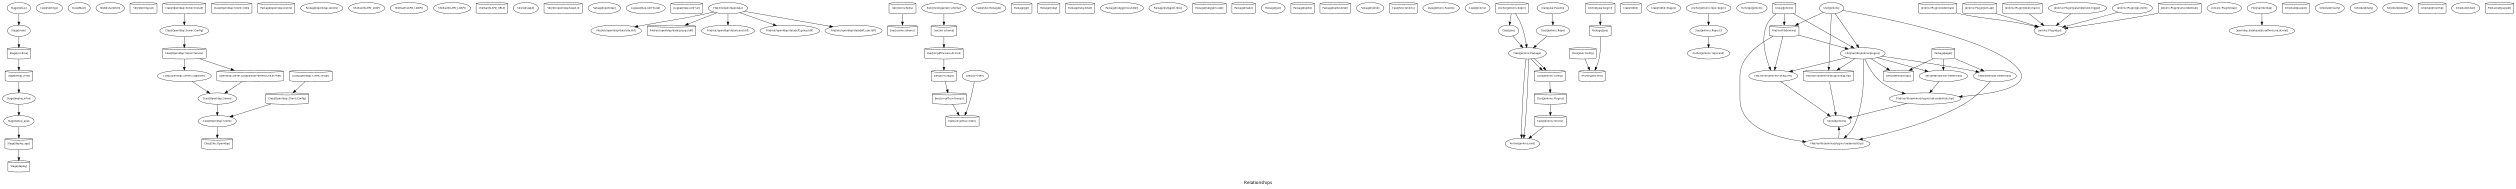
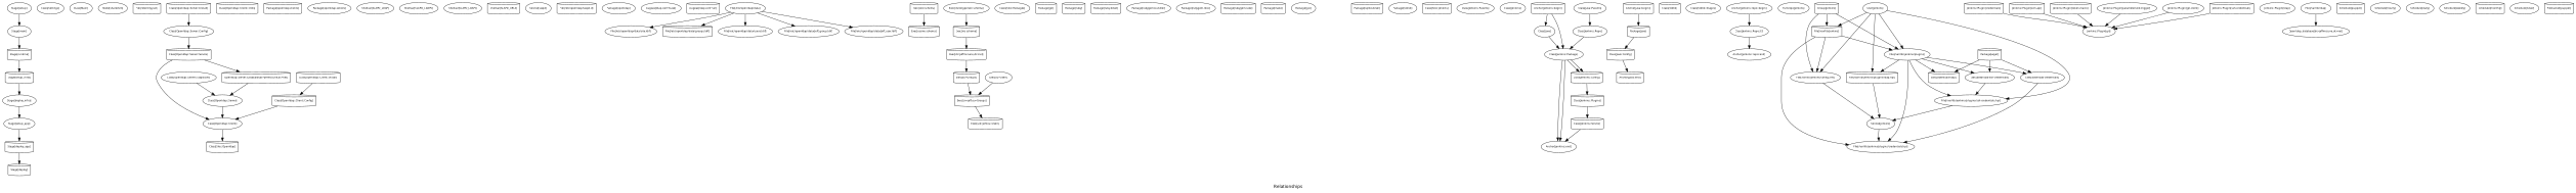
  digraph {
    fontname="Noto Sans"
    label=Relationships
    node [fontname="Noto Sans" fontsize=8 shape=ellipse]
    edge [fontname="Noto Sans" fontsize=8]
    n1 [label="Stage[main]"]
    n2 [label="Stage[runtime]" shape=cylinder]
    n3 [label="Stage[setup_infra]" shape=cylinder]
    n4 [label="Class[Settings]"]
    n5 [label="Class[Main]"]
    n6 [label="Node[sharedvm]"]
    n7 [label="File[/identity.json]" shape=cylinder]
    n8 [label="Class[Openldap::Server]"]
    n9 [label="Class[Openldap::Client]"]
    n10 [label="Class[Site::Openldap]" shape=cylinder]
    n11 [label="Class[Openldap::Server::Install]" shape=cylinder]
    n12 [label="Class[Openldap::Server::Config]"]
    n13 [label="Class[Openldap::Server::Service]" shape=cylinder]
    n14 [label="Class[Openldap::Client::Utils]" shape=cylinder]
    n15 [label="Package[openldap-clients]" shape=cylinder]
    n16 [label="Package[openldap-servers]"]
    n17 [label="Class[Openldap::Server::Slapdconf]"]
    n18 [label="Openldap::Server::Database[dc=jeffmccune,dc=net]" shape=cylinder]
    n19 [label="Shellvar[SLAPD_LDAP]"]
    n20 [label="Shellvar[SLAPD_LDAPS]"]
    n21 [label="Shellvar[SLAPD_LDAPI]"]
    n22 [label="Shellvar[SLAPD_URLS]" shape=cylinder]
    n23 [label="Service[slapd]"]
    n24 [label="File[/etc/openldap/slapd.d]" shape=cylinder]
    n25 [label="Class[Openldap::Client::Install]" shape=cylinder]
    n26 [label="Class[Openldap::Client::Config]" shape=cylinder]
    n27 [label="Package[openldap]"]
    n28 [label="Augeas[ldap.conf+base]"]
    n29 [label="Augeas[ldap.conf+uri]" shape=cylinder]
    n30 [label="File[/etc/openldap/data]"]
    n31 [label="File[/etc/openldap/data/site.ldif]"]
    n32 [label="File[/etc/openldap/data/groups.ldif]" shape=cylinder]
    n33 [label="File[/etc/openldap/data/users.ldif]"]
    n34 [label="File[/etc/openldap/data/jeff_group.ldif]"]
    n35 [label="File[/etc/openldap/data/jeff_user.ldif]"]
    n36 [label="Exec[core schema]" shape=cylinder]
    n37 [label="Exec[cosine schema]" shape=cylinder]
    n38 [label="Exec[inetorgperson schema]"]
    n39 [label="Exec[nis schema]" shape=cylinder]
    n40 [label="Exec[dc=jeffmccune,dc=net]" shape=cylinder]
    n41 [label="Exec[ou=Groups]" shape=cylinder]
    n42 [label="Exec[cn=jeff,ou=Groups]" shape=cylinder]
    n43 [label="Exec[ou=Users]"]
    n44 [label="Exec[uid=jeff,ou=Users]" shape=cylinder]
    n45 [label="Class[Site::Packages]"]
    n46 [label="Package[git]" shape=cylinder]
    n47 [label="Package[ruby]" shape=cylinder]
    n48 [label="Package[ruby-devel]" shape=cylinder]
    n49 [label="Package[rubygem-bundler]"]
    n50 [label="Package[rubygem-rdoc]"]
    n51 [label="Package[rubygem-rake]" shape=cylinder]
    n52 [label="Package[make]" shape=cylinder]
    n53 [label="Package[gcc]"]
-   n54 [label="Package[sqlite]" shape=cylinder]
    n55 [label="Package[sqlite-devel]" shape=cylinder]
    n56 [label="Package[telnet]"]
    n57 [label="Class[Site::Jenkins]" shape=cylinder]
    n58 [label="Class[Jenkins::Params]"]
    n59 [label="Class[Jenkins]"]
    n60 [label="Anchor[jenkins::begin]" shape=cylinder]
    n61 [label="Class[Java]"]
    n62 [label="Class[Jenkins::Package]"]
    n63 [label="Class[Jenkins::Repo]"]
    n64 [label="Anchor[jenkins::end]"]
    n65 [label="Class[Jenkins::Config]" shape=cylinder]
    n66 [label="Class[Java::Params]"]
    n67 [label="Anchor[java::begin:]" shape=cylinder]
    n68 [label="Package[java]" shape=cylinder]
    n69 [label="Class[Java::Config]" shape=cylinder]
    n70 [label="Anchor[java::end]" shape=cylinder]
    n71 [label="Class[Stdlib]" shape=cylinder]
    n72 [label="Class[Stdlib::Stages]"]
    n73 [label="Stage[setup]"]
    n74 [label="Stage[deploy_infra]"]
    n75 [label="Stage[setup_app]"]
    n76 [label="Stage[deploy_app]" shape=cylinder]
    n77 [label="Stage[deploy]" shape=cylinder]
    n78 [label="Anchor[jenkins::repo::begin]"]
    n79 [label="Class[Jenkins::Repo::El]"]
    n80 [label="Anchor[jenkins::repo::end]"]
    n81 [label="Yumrepo[jenkins]"]
    n82 [label="Class[Jenkins::Plugins]" shape=cylinder]
    n83 [label="Group[jenkins]" shape=cylinder]
    n84 [label="File[/var/lib/jenkins/config.xml]"]
    n85 [label="File[/var/lib/jenkins]" shape=cylinder]
    n86 [label="File[/var/lib/jenkins/plugins]"]
    n87 [label="User[jenkins]"]
    n88 [label="File[/var/lib/jenkins/plugins/ssh-credentials.hpi]"]
    n89 [label="File[/var/lib/jenkins/plugins/ldap.hpi]" shape=cylinder]
    n90 [label="Class[Jenkins::Service]" shape=cylinder]
    n91 [label="Service[jenkins]"]
    n92 [label="Jenkins::Plugin[credentials]" shape=cylinder]
    n93 [label="Jenkins::Plugin[git]"]
    n94 [label="Jenkins::Plugin[scm-api]" shape=cylinder]
    n95 [label="Jenkins::Plugin[token-macro]" shape=cylinder]
    n96 [label="Jenkins::Plugin[parameterized-trigger]"]
    n97 [label="Jenkins::Plugin[git-client]"]
    n98 [label="Jenkins::Plugin[ssh-credentials]" shape=cylinder]
    n99 [label="Jenkins::Plugin[ldap]"]
    n100 [label="File[/var/lib/ldap]"]
    n101 [label="Openldap_database[dc=jeffmccune,dc=net]"]
    n102 [label="File[/var/lib/jenkins/plugins/credentials.hpi]"]
    n103 [label="Exec[download-credentials]"]
    n104 [label="Exec[download-ssh-credentials]"]
    n105 [label="Exec[download-ldap]" shape=cylinder]
    n106 [label="Package[wget]" shape=cylinder]
    n107 [label="Schedule[puppet]" shape=cylinder]
    n108 [label="Schedule[hourly]"]
    n109 [label="Schedule[daily]"]
    n110 [label="Schedule[weekly]"]
    n111 [label="Schedule[monthly]" shape=cylinder]
    n112 [label="Schedule[never]"]
    n113 [label="Filebucket[puppet]" shape=cylinder]
    n1 -> n2
    n2 -> n3
    n3 -> n74
    n8 -> n9
    n9 -> n10
    n11 -> n12
    n12 -> n13
-   n13 -> n17
+   n13 -> n9
    n13 -> n18
    n17 -> n8
    n18 -> n8
    n25 -> n26
    n26 -> n9
    n30 -> n31
    n30 -> n32
    n30 -> n33
    n30 -> n34
    n30 -> n35
    n36 -> n37
    n38 -> n39
    n39 -> n40
    n40 -> n41
    n41 -> n42
    n42 -> n44
-   n43 -> n44
+   n43 -> n42
    n60 -> n61
    n60 -> n62
    n61 -> n62
    n62 -> n64
    n62 -> n64
    n62 -> n65
    n62 -> n65
    n63 -> n62
    n65 -> n82
    n66 -> n63
    n67 -> n68
-   n68 -> n70
+   n68 -> n69
    n69 -> n70
    n73 -> n1
    n74 -> n75
    n75 -> n76
    n76 -> n77
    n78 -> n79
    n79 -> n80
    n82 -> n90
    n83 -> n84
    n83 -> n85
    n83 -> n86
    n84 -> n91
    n85 -> n84
    n85 -> n86
    n85 -> n102
    n86 -> n88
    n86 -> n89
    n86 -> n102
    n86 -> n103
    n86 -> n104
    n86 -> n105
-   n86 -> n84
+   n87 -> n84
    n87 -> n85
    n87 -> n86
    n87 -> n88
    n87 -> n89
    n88 -> n91
    n89 -> n91
    n90 -> n64
    n92 -> n93
    n94 -> n93
    n95 -> n93
    n96 -> n93
    n97 -> n93
    n98 -> n93
    n100 -> n101
-   n102 -> n91
+   n91 -> n102
    n103 -> n102
    n104 -> n88
    n106 -> n103
    n106 -> n104
    n106 -> n105
  }
